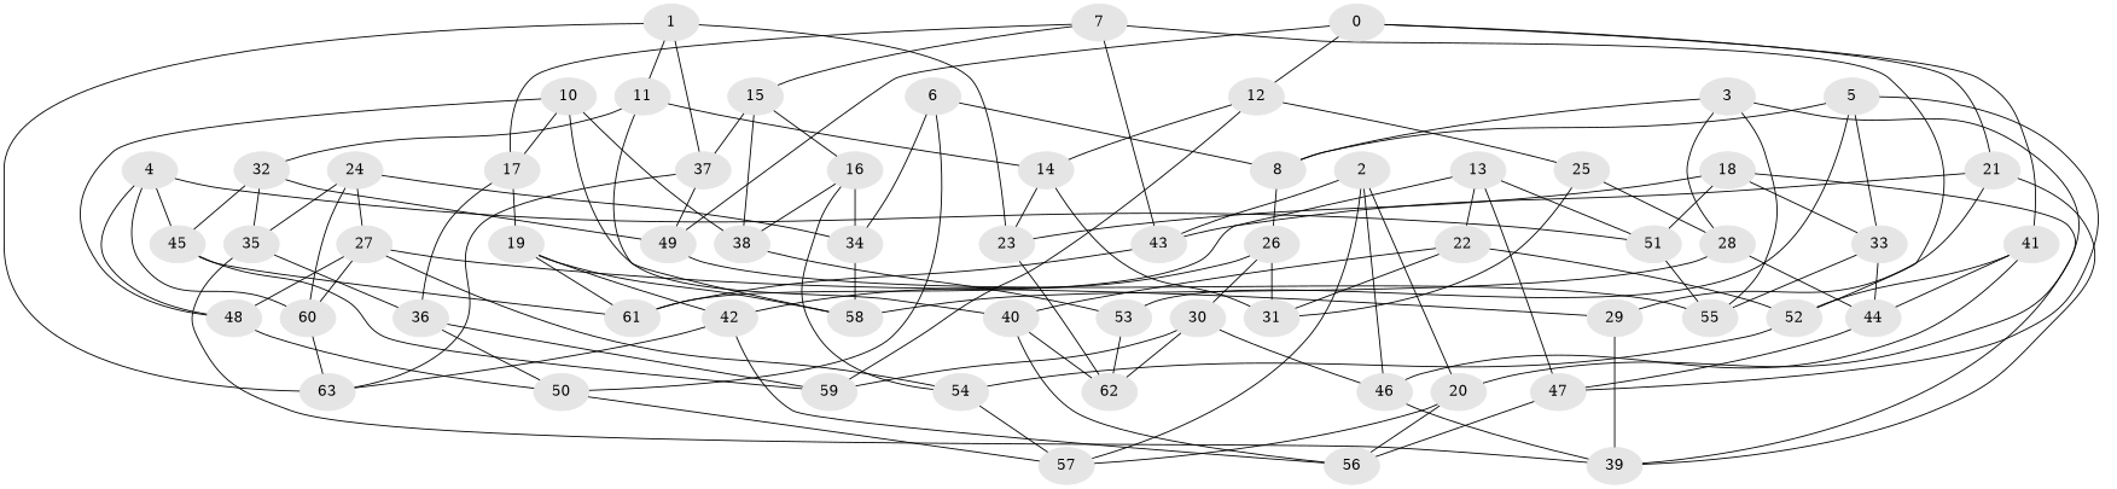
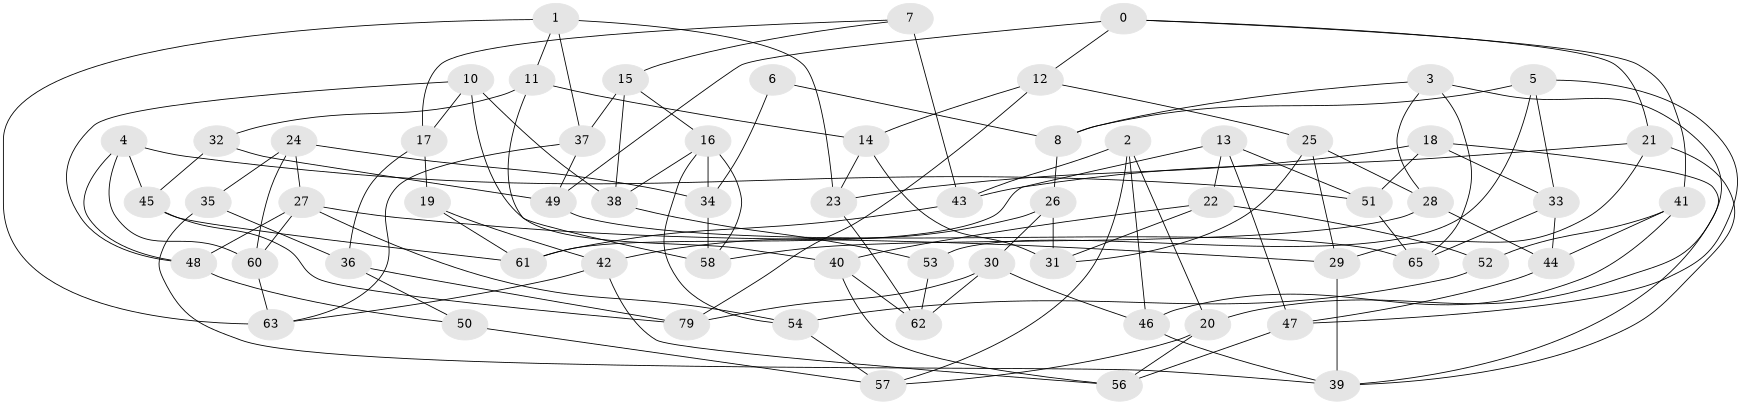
  graph {
    node [color=gray90 style=filled]
    1
    11
    23
    37
    63
    14
    32
    58
    62
    49
    2
    20
    43
    46
    57
    56
    61
    39
    3
    8
    28
-   55
+   55 [label=65]
    26
    44
    4
    45
    48
    51
    60
-   59
+   59 [label=79]
    50
    5
    33
    47
    53
    6
    34
    7
    15
    17
    52
    38
    16
    19
    36
    54
    31
    42
    30
    n50 [label=0]
    12
    21
    41
    25
    29
    10
    40
    35
    13
    22
    18
    24
    27
    1 -- 11
    1 -- 23
    1 -- 37
    1 -- 63
    11 -- 14
    11 -- 32
    11 -- 58
    23 -- 62
    37 -- 63
    37 -- 49
    14 -- 23
    14 -- 31
    32 -- 49
    32 -- 45
-   32 -- 35
    49 -- 55
    2 -- 20
    2 -- 43
    2 -- 46
    2 -- 57
    20 -- 57
    20 -- 56
    43 -- 61
    46 -- 39
    3 -- 20
    3 -- 8
    3 -- 28
    3 -- 55
    8 -- 26
    28 -- 58
    28 -- 44
    26 -- 31
    26 -- 42
    26 -- 30
    44 -- 47
    4 -- 45
    4 -- 48
    4 -- 51
    4 -- 60
    45 -- 61
    45 -- 59
    48 -- 50
    51 -- 55
    60 -- 63
    50 -- 57
    5 -- 8
    5 -- 33
    5 -- 47
    5 -- 53
    33 -- 55
    33 -- 44
    47 -- 56
    53 -- 62
    6 -- 8
-   6 -- 50
    6 -- 34
    34 -- 58
    7 -- 43
    7 -- 15
    7 -- 17
-   7 -- 52
    15 -- 37
    15 -- 38
    15 -- 16
    17 -- 19
    17 -- 36
    52 -- 54
    38 -- 53
    16 -- 34
    16 -- 38
    16 -- 54
-   19 -- 58
+   16 -- 58
    19 -- 61
    19 -- 42
    36 -- 59
    36 -- 50
    54 -- 57
    42 -- 63
    42 -- 56
    30 -- 62
    30 -- 46
    30 -- 59
    n50 -- 49
    n50 -- 12
    n50 -- 21
    n50 -- 41
    12 -- 14
    12 -- 59
    12 -- 25
    21 -- 43
    21 -- 39
    21 -- 29
    41 -- 46
    41 -- 44
    41 -- 52
    25 -- 28
    25 -- 31
+   25 -- 29
    29 -- 39
    10 -- 48
    10 -- 17
    10 -- 38
    10 -- 40
    40 -- 62
    40 -- 56
    35 -- 39
    35 -- 36
    13 -- 61
    13 -- 51
    13 -- 47
    13 -- 22
    22 -- 52
    22 -- 31
    22 -- 40
    18 -- 23
    18 -- 39
    18 -- 51
    18 -- 33
    24 -- 60
    24 -- 34
    24 -- 35
    24 -- 27
    27 -- 48
    27 -- 60
    27 -- 54
    27 -- 29
  }
